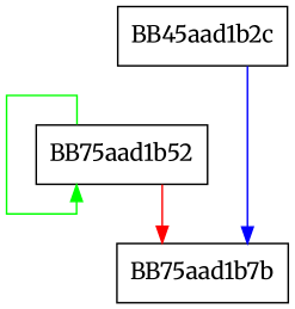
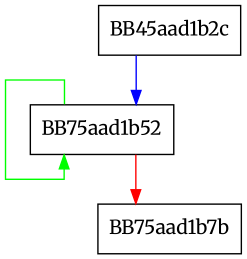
  digraph {
    fontname=Merriweather
    splines=ortho
    node [fontname=Merriweather shape=box]
    edge [fontname=Merriweather]
    n1 [label=BB45aad1b2c]
    BB75aad1b52
    BB75aad1b7b
-   n1 -> BB75aad1b7b [color=blue]
+   n1 -> BB75aad1b52 [color=blue]
    BB75aad1b52 -> BB75aad1b52 [color=green]
    BB75aad1b52 -> BB75aad1b7b [color=red]
  }
